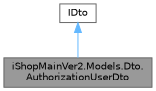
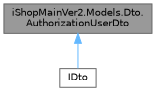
  digraph {
    node [color=gray40 fontname=Helvetica fontsize=10 shape=box style=filled]
    n1 [fillcolor=grey60 fontcolor=black height=0.2 label="iShopMainVer2.Models.Dto.\lAuthorizationUserDto" width=0.4]
    n2 [fillcolor=white height=0.2 label=IDto width=0.4]
-   n2 -> n1 [color=steelblue1 dir=back fontname=Helvetica fontsize=10 labelfontname=Helvetica labelfontsize=10 style=solid]
+   n1 -> n2 [color=steelblue1 dir=back fontname=Helvetica fontsize=10 labelfontname=Helvetica labelfontsize=10 style=solid]
  }
